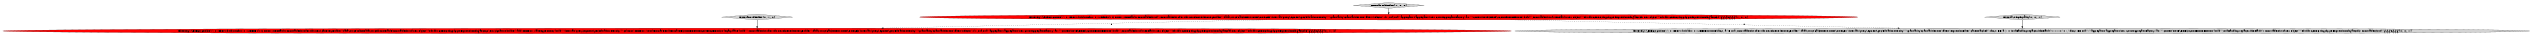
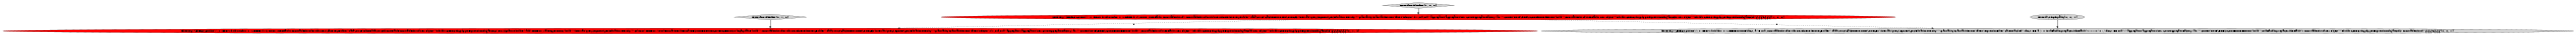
  digraph {
    node [fillcolor=lightgray shape=ellipse style=filled]
    edge [style=bold]
    n1 [label="testQuery(\"SELECT COUNT(*)\" + \"FROM druid.foo\" + \"WHERE NULLIF(dim2, 'a') = null\",ImmutableList.of(Druids.newTimeseriesQueryBuilder().dataSource(CalciteTests.DATASOURCE1).intervals(querySegmentSpec(Filtration.eternity())).granularity(Granularities.ALL).filters(expressionFilter(\"case_searched((\"dim2\" == 'a'),\" + (NullHandling.replaceWithDefault()? \"1\": \"0\") + \",(\"dim2\" == null))\")).aggregators(aggregators(new CountAggregatorFactory(\"a0\"))).context(TIMESERIES_CONTEXT_DEFAULT).build()),NullHandling.replaceWithDefault()? ImmutableList.of(new Object((((edu.fdu.CPPDG.tinypdg.pe.ExpressionInfo@aec0fc): ImmutableList.of())@@@3@@@['0', '0', '1']"]
    n2 [label="testNullDoubleFilter['0', '1', '0']" shape=diamond]
    n3 [fillcolor=red label="testQuery(\"SELECT COUNT(*)\" + \"FROM druid.numfoo\" + \"WHERE d1 IS NULL\",useDefault? ImmutableList.of(Druids.newScanQueryBuilder().dataSource(InlineDataSource.fromIterable(ImmutableList.of(new Object((((edu.fdu.CPPDG.tinypdg.pe.ExpressionInfo@aec062),RowSignature.builder().add(\"EXPR$0\",ValueType.LONG).build())).intervals(querySegmentSpec(Filtration.eternity())).columns(\"EXPR$0\").resultFormat(ResultFormat.RESULT_FORMAT_COMPACTED_LIST).legacy(false).build()): ImmutableList.of(Druids.newTimeseriesQueryBuilder().dataSource(CalciteTests.DATASOURCE3).intervals(querySegmentSpec(Filtration.eternity())).granularity(Granularities.ALL).filters(selector(\"d1\",null,null)).aggregators(aggregators(new CountAggregatorFactory(\"a0\"))).context(TIMESERIES_CONTEXT_DEFAULT).build()),ImmutableList.of(useDefault? new Object((((edu.fdu.CPPDG.tinypdg.pe.ExpressionInfo@aec0af: new Object((((edu.fdu.CPPDG.tinypdg.pe.ExpressionInfo@aec0b3))@@@3@@@['0', '1', '0']"]
    n4 [label="testNullDoubleFilter['1', '0', '0']" shape=diamond]
    n5 [fillcolor=red label="testQuery(\"SELECT COUNT(*)\" + \"FROM druid.numfoo\" + \"WHERE d1 IS NULL\",useDefault? ImmutableList.of(): ImmutableList.of(Druids.newTimeseriesQueryBuilder().dataSource(CalciteTests.DATASOURCE3).intervals(querySegmentSpec(Filtration.eternity())).granularity(Granularities.ALL).filters(selector(\"d1\",null,null)).aggregators(aggregators(new CountAggregatorFactory(\"a0\"))).context(TIMESERIES_CONTEXT_DEFAULT).build()),ImmutableList.of(useDefault? new Object((((edu.fdu.CPPDG.tinypdg.pe.ExpressionInfo@aec039: new Object((((edu.fdu.CPPDG.tinypdg.pe.ExpressionInfo@aec03d))@@@3@@@['1', '0', '0']"]
-   n6 [label="testNullStringEquality['0', '0', '1']" shape=diamond]
+   n6 [label="testNullStringEquality['0', '0', '1']"]
    n2 -> n3
    n4 -> n5
    n5 -> n1 [label=0 style=dashed]
    n5 -> n3 [label=0 style=dashed]
    n6 -> n1
  }
